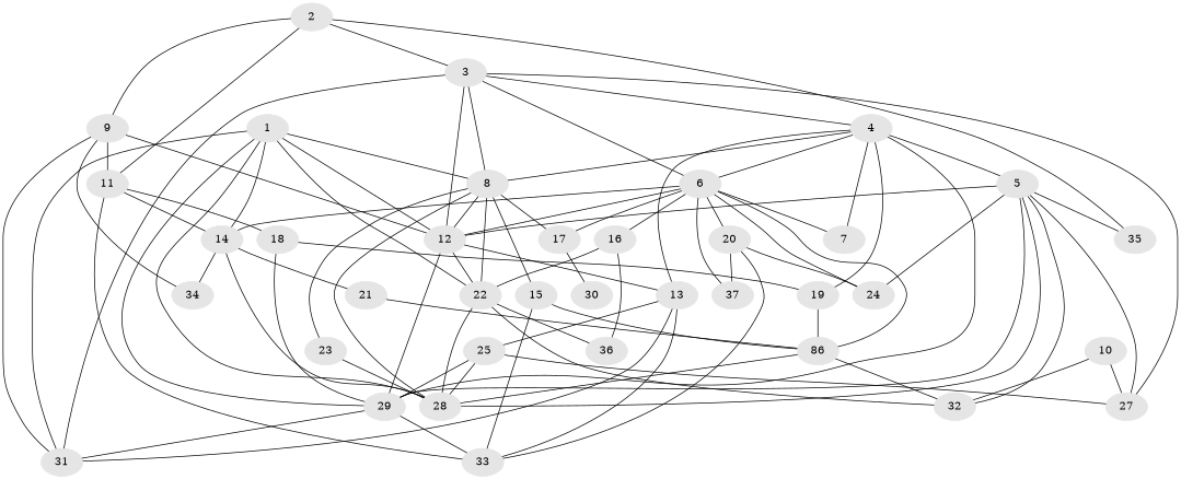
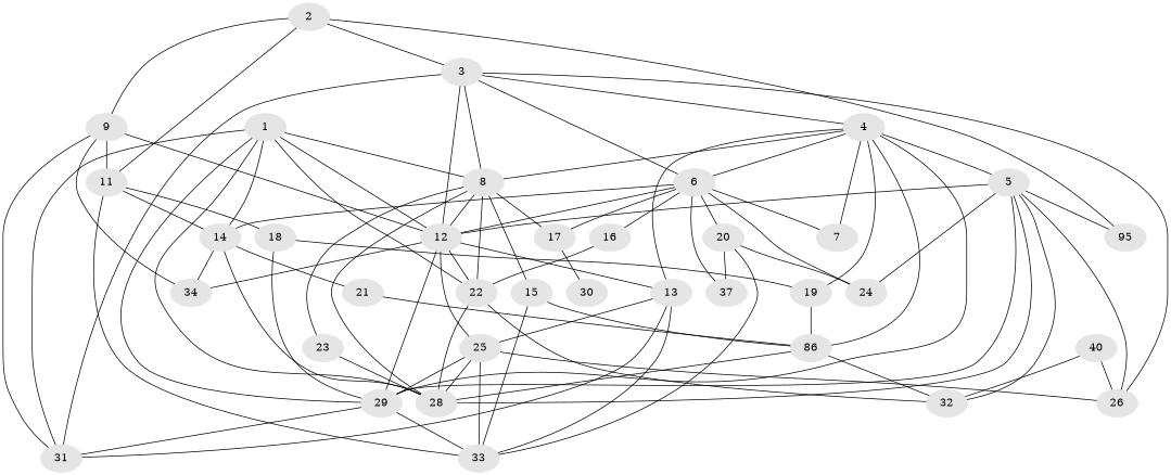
  graph {
    node [color=gray90 style=filled]
    edge [weight=1.0]
    1
    8
    12
    14
    22
    28
    29
    31
    17
    15
    23
    13
    34
    25
    21
    32
-   36
    33
    2
    3
    9
    11
-   35
+   35 [label=95]
    4
    6
-   27
+   27 [label=26]
    18
    5
    7
    19
    n31 [label=86]
    24
    16
    20
    37
    30
-   10
+   10 [label=40]
    1 -- 8
    1 -- 12
    1 -- 14
    1 -- 22
    1 -- 28
    1 -- 29
    1 -- 31
    8 -- 12
    8 -- 22
    8 -- 28
    8 -- 17 [weight=2.0]
    8 -- 15
    8 -- 23
    12 -- 22
    12 -- 29
    12 -- 13 [weight=4.0]
+   12 -- 34
+   12 -- 25
    14 -- 28
    14 -- 34
    14 -- 21
    22 -- 28
    22 -- 32
-   22 -- 36
    29 -- 31
    29 -- 33
    17 -- 30
    15 -- 33
    15 -- n31
    23 -- 28
    13 -- 31
    13 -- 25
    13 -- 33
    25 -- 28
    25 -- 29
+   25 -- 33
    25 -- 27
    21 -- n31
    2 -- 3
    2 -- 9
    2 -- 11
    2 -- 35
    3 -- 8
    3 -- 12 [weight=2.0]
    3 -- 31
    3 -- 4
    3 -- 6
    3 -- 27
    9 -- 12
    9 -- 31
    9 -- 34
    9 -- 11
    11 -- 14
    11 -- 33 [weight=2.0]
    11 -- 18
    4 -- 8
    4 -- 29 [weight=2.0]
    4 -- 13
    4 -- 6 [weight=2.0]
    4 -- 5 [weight=3.0]
    4 -- 7 [weight=2.0]
    4 -- 19
-   6 -- n31
+   4 -- n31
    6 -- 12 [weight=3.0]
    6 -- 14 [weight=2.0]
    6 -- 17
    6 -- 7
    6 -- 24
    6 -- 16
    6 -- 20
    6 -- 37
    18 -- 29
    18 -- 19
    5 -- 12
    5 -- 28
    5 -- 29
    5 -- 32
    5 -- 35
    5 -- 27
    5 -- 24
    19 -- n31
    n31 -- 28
    n31 -- 32
    16 -- 22
-   16 -- 36
    20 -- 33
    20 -- 24
    20 -- 37
    10 -- 32
    10 -- 27
  }
